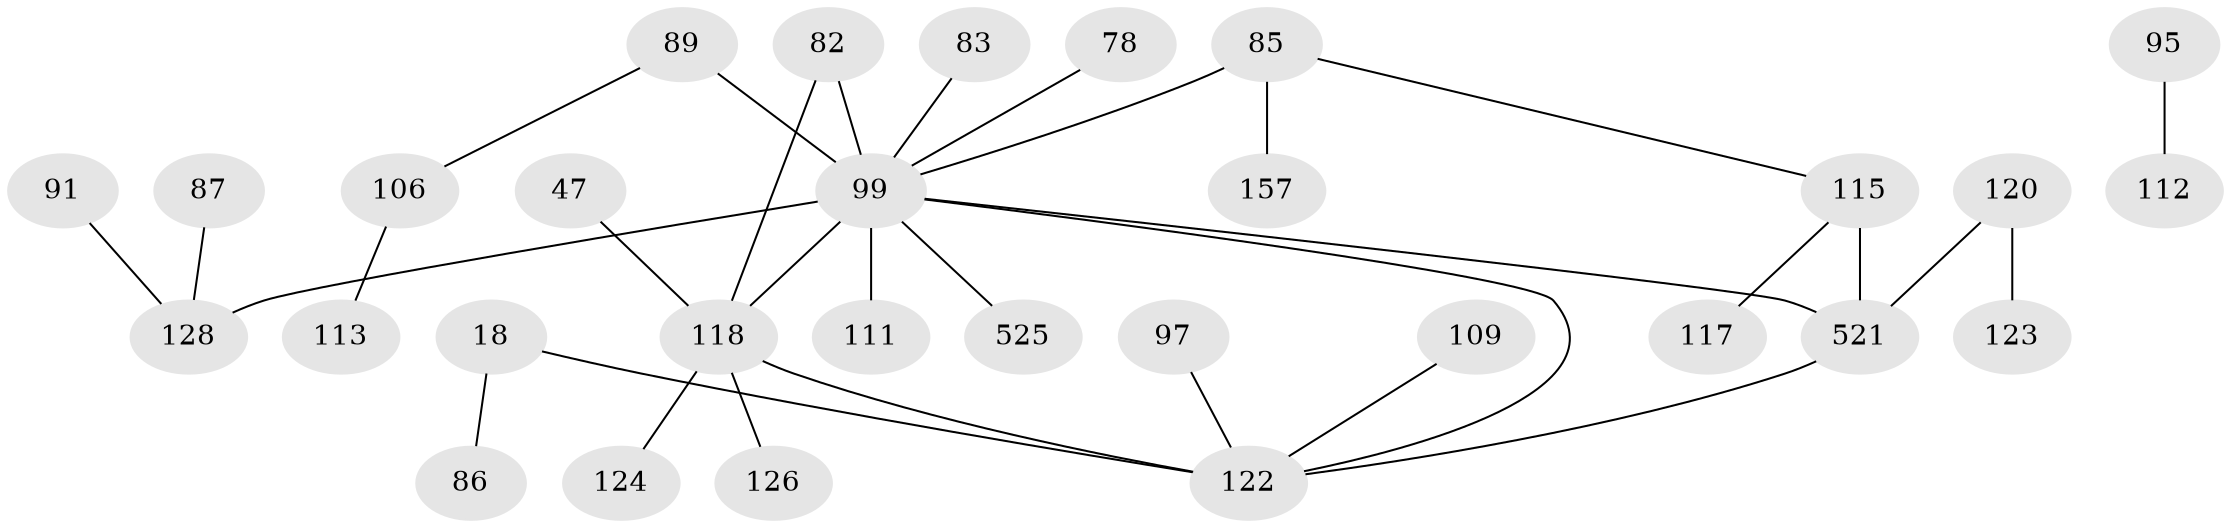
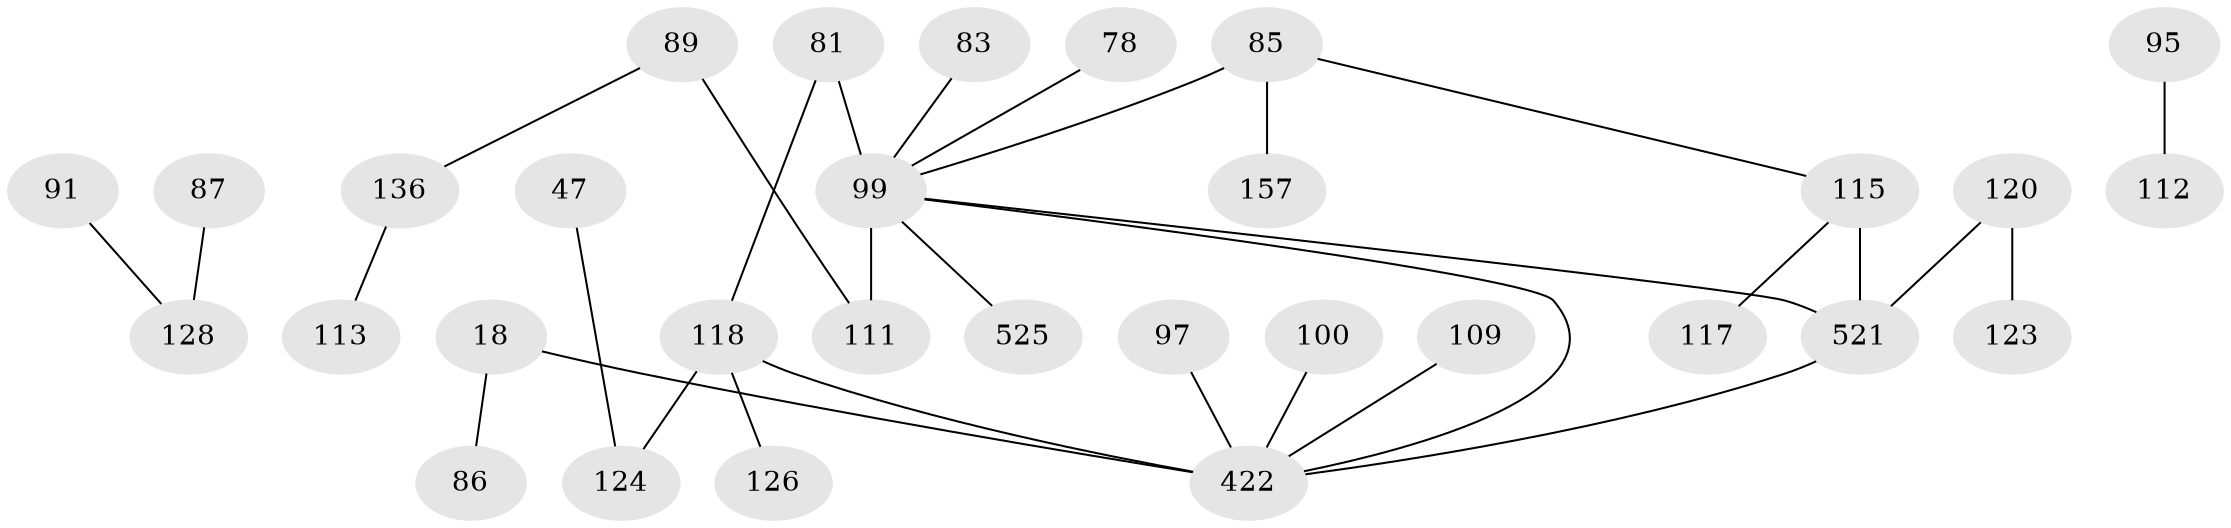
  graph {
    node [color=gray90 style=filled]
    18 [super="+13"]
    86
-   122 [super="+57+16+70+31+36+48+67+69+77+79+80+88"]
+   122 [super="+57+16+70+31+36+48+67+69+77+79+80+88" label=422]
    118 [super="+54+42"]
    124
    126
    47
    99 [super="+76+55+59+33+61+63+73"]
    128 [super="+64"]
    111
    n11 [label=521 super="+68+90+12+32+34+103"]
    n12 [label=525 super="+101"]
    78
-   81 [label=82]
+   81
    83 [super="+71"]
    85 [super="+62+65"]
    115 [super="+114"]
    n18 [label=157]
    112 [super="+74+82"]
    117 [super="+98"]
    87
    89 [super="+6+37"]
-   106
+   106 [label=136]
    113
    91
    95
    97
+   100
    109
    120
    123
    18 -- 86
    18 -- 122 [weight=4]
    118 -- 122 [weight=4]
    118 -- 124
    118 -- 126
-   47 -- 118
+   47 -- 124
    99 -- 122 [weight=4]
-   99 -- 118 [weight=5]
-   99 -- 128 [weight=8]
    99 -- 111
    99 -- n11
    99 -- n12
    n11 -- 122 [weight=3]
    78 -- 99
    81 -- 118 [weight=4]
    81 -- 99
    83 -- 99
    85 -- 99 [weight=2]
    85 -- 115
    85 -- n18
    115 -- n11 [weight=6]
    115 -- 117
    87 -- 128
-   89 -- 99 [weight=9]
+   89 -- 111 [weight=9]
    89 -- 106
    106 -- 113
    91 -- 128
    95 -- 112
    97 -- 122
+   100 -- 122
    109 -- 122
    120 -- n11
    120 -- 123
  }
